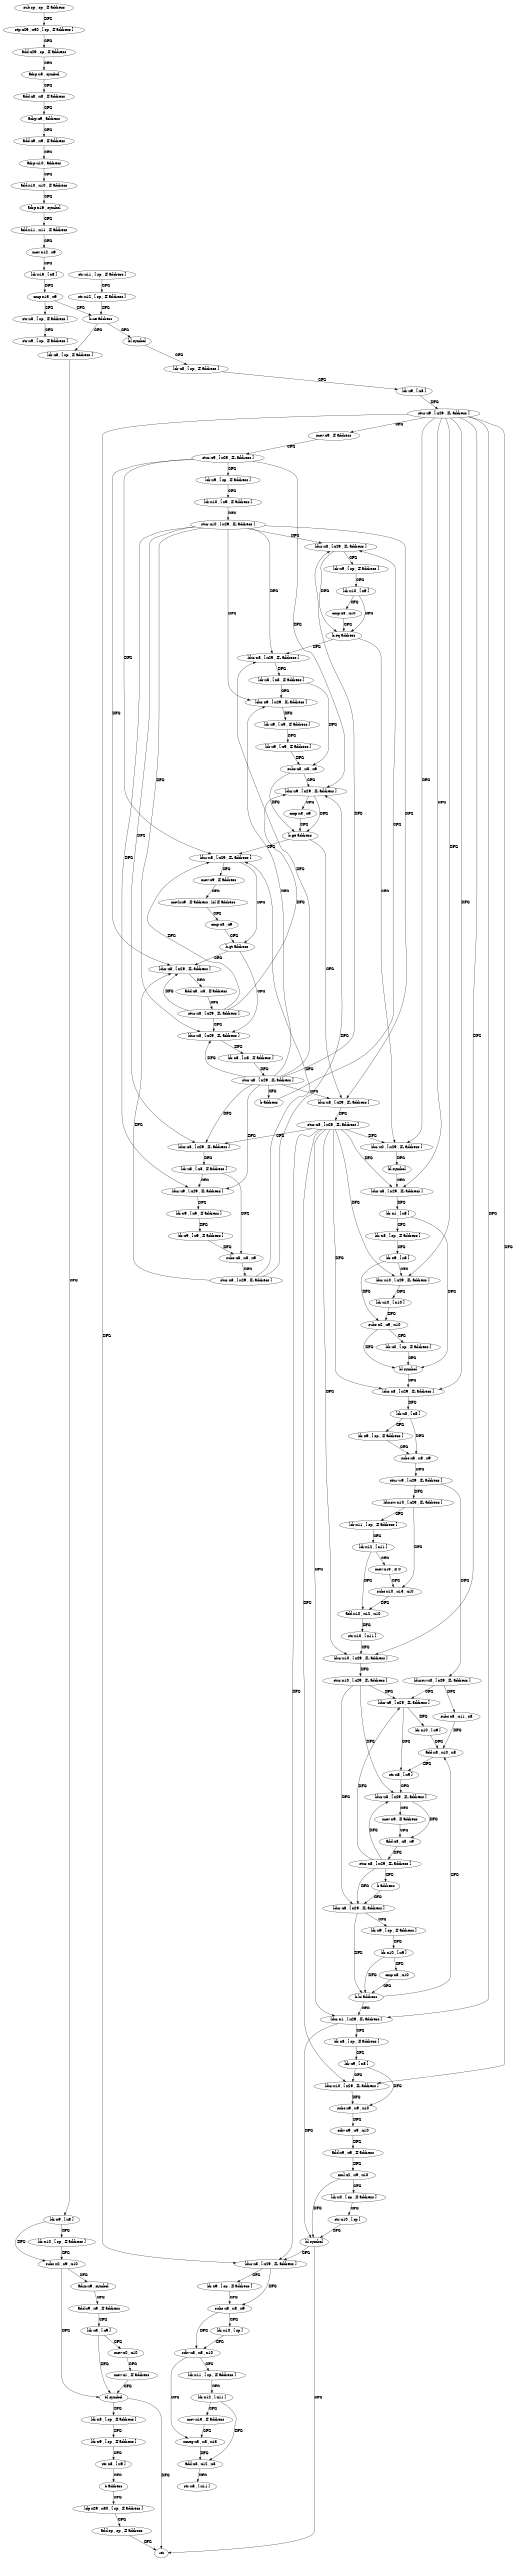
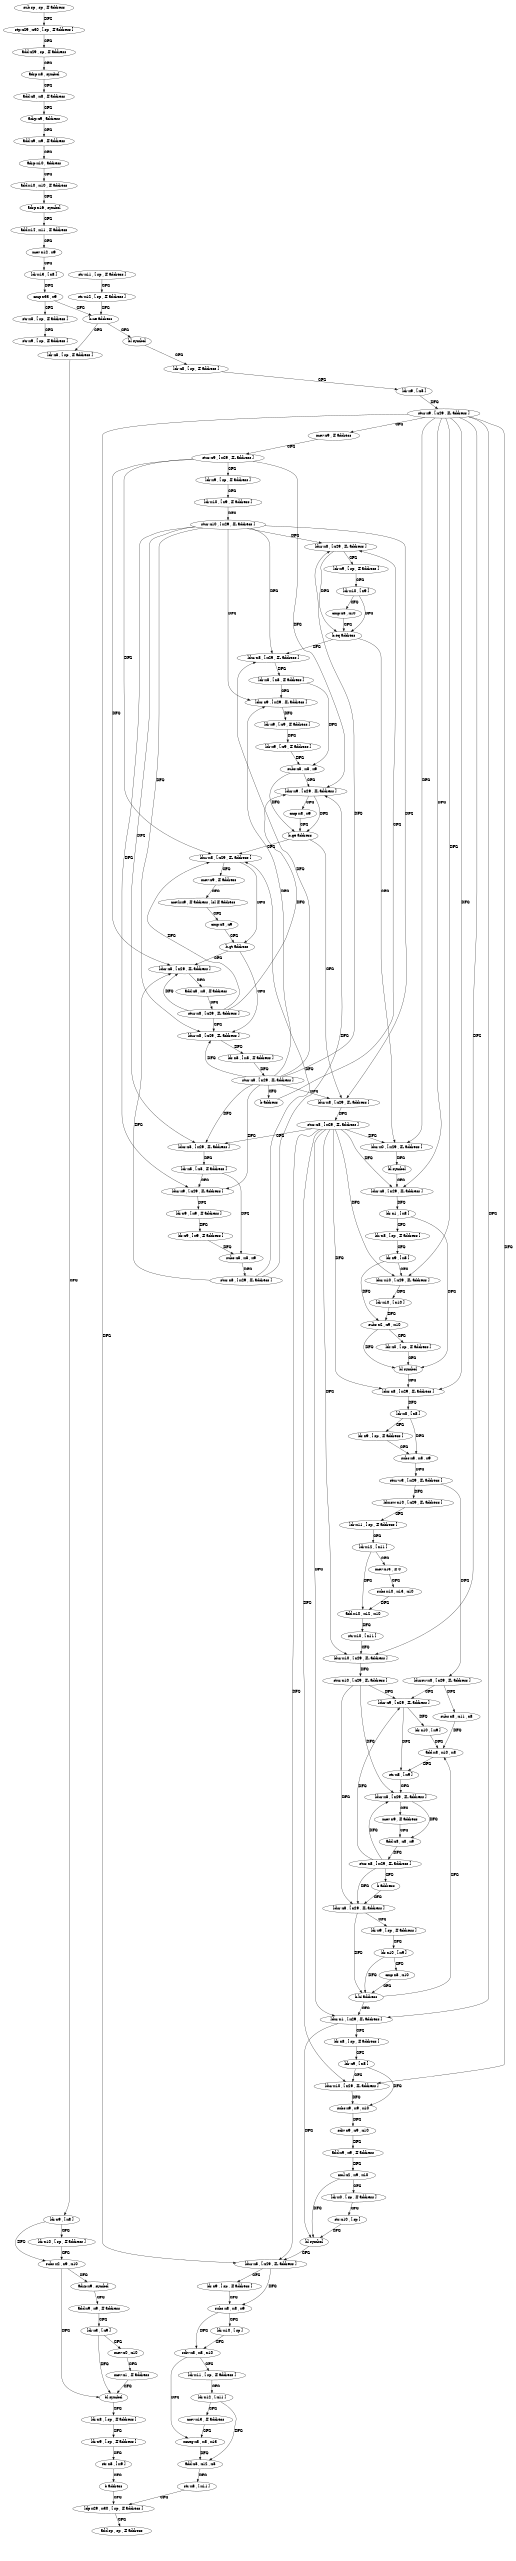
  digraph {
    n1 [label="sub sp , sp , # address"]
    n2 [label="stp x29 , x30 , [ sp , # address ]"]
    n3 [label="add x29 , sp , # address"]
    n4 [label="adrp x8 , symbol"]
    n5 [label="add x8 , x8 , # address"]
    n6 [label="adrp x9 , address"]
    n7 [label="add x9 , x9 , # address"]
    n8 [label="adrp x10 , address"]
    n9 [label="add x10 , x10 , # address"]
    n10 [label="adrp x16 , symbol"]
-   n11 [label="add x11 , x11 , # address"]
+   n11 [label="add x14 , x11 , # address"]
    n12 [label="mov x12 , x9"]
    n13 [label="ldr x13 , [ x8 ]"]
-   n14 [label="cmp x13 , x9"]
+   n14 [label="cmp x33 , x9"]
    n15 [label="str x8 , [ sp , # address ]"]
    n16 [label="b.ne address"]
    n17 [label="str x9 , [ sp , # address ]"]
    n18 [label="bl symbol"]
    n19 [label="ldr x8 , [ sp , # address ]"]
    n20 [label="str x11 , [ sp , # address ]"]
    n21 [label="str x12 , [ sp , # address ]"]
    n22 [label="ldr x8 , [ sp , # address ]"]
    n23 [label="ldr x9 , [ x8 ]"]
    n24 [label="ldr x9 , [ x8 ]"]
    n25 [label="ldr x10 , [ sp , # address ]"]
    n26 [label="subs x2 , x9 , x10"]
    n27 [label="stur x9 , [ x29 , #- address ]"]
    n28 [label="mov x9 , # address"]
    n29 [label="ldur x0 , [ x29 , #- address ]"]
    n30 [label="ldur x8 , [ x29 , #- address ]"]
    n31 [label="ldur x10 , [ x29 , #- address ]"]
    n32 [label="ldur x8 , [ x29 , #- address ]"]
    n33 [label="ldur x10 , [ x29 , #- address ]"]
    n34 [label="ldur x1 , [ x29 , #- address ]"]
    n35 [label="ldur x10 , [ x29 , #- address ]"]
    n36 [label="ldur x8 , [ x29 , #- address ]"]
    n37 [label="stur x9 , [ x29 , #- address ]"]
    n38 [label="bl symbol"]
    n39 [label="ldr x1 , [ x8 ]"]
    n40 [label="ldr x10 , [ x10 ]"]
    n41 [label="ldr x8 , [ x8 ]"]
    n42 [label="stur x10 , [ x29 , #- address ]"]
    n43 [label="ldr x8 , [ sp , # address ]"]
    n44 [label="bl symbol"]
    n45 [label="subs x9 , x9 , x10"]
    n46 [label="ldr x9 , [ sp , # address ]"]
    n47 [label="subs x8 , x8 , x9"]
    n48 [label="ldr x9 , [ sp , # address ]"]
    n49 [label="ldur x9 , [ x29 , #- address ]"]
    n50 [label="ldur x8 , [ x29 , #- address ]"]
    n51 [label="ldur x8 , [ x29 , #- address ]"]
    n52 [label="ldr x10 , [ x9 , # address ]"]
    n53 [label="b.ge address"]
    n54 [label="cmp x8 , x9"]
    n55 [label="mov x9 , # address"]
    n56 [label="b.gt address"]
    n57 [label="add x8 , x8 , # address"]
    n58 [label="stur x10 , [ x29 , #- address ]"]
    n59 [label="ldur x8 , [ x29 , #- address ]"]
    n60 [label="ldur x8 , [ x29 , #- address ]"]
    n61 [label="ldur x9 , [ x29 , #- address ]"]
    n62 [label="ldur x8 , [ x29 , #- address ]"]
    n63 [label="ldur x8 , [ x29 , #- address ]"]
    n64 [label="ldur x8 , [ x29 , #- address ]"]
    n65 [label="ldur x9 , [ x29 , #- address ]"]
    n66 [label="ldr x9 , [ sp , # address ]"]
    n67 [label="b.eq address"]
    n68 [label="ldr x8 , [ x8 , # address ]"]
    n69 [label="ldr x9 , [ x9 , # address ]"]
    n70 [label="stur x8 , [ x29 , #- address ]"]
    n71 [label="ldr x8 , [ x8 , # address ]"]
    n72 [label="ldr x8 , [ x8 , # address ]"]
    n73 [label="ldr x9 , [ x9 , # address ]"]
    n74 [label="ldr x10 , [ x9 ]"]
    n75 [label="adrp x9 , symbol"]
    n76 [label="bl symbol"]
    n77 [label="add x9 , x9 , # address"]
    n78 [label="ldr x8 , [ sp , # address ]"]
-   n79 [label=ret]
    n80 [label="ldr x3 , [ x9 ]"]
    n81 [label="mov x0 , x10"]
    n82 [label="mov x1 , # address"]
    n83 [label="ldr x9 , [ sp , # address ]"]
    n84 [label="str x8 , [ x9 ]"]
    n85 [label="b address"]
    n86 [label="ldp x29 , x30 , [ sp , # address ]"]
    n87 [label="add sp , sp , # address"]
    n88 [label="ldr x8 , [ sp , # address ]"]
    n89 [label="bl symbol"]
    n90 [label="ldr x9 , [ x8 ]"]
    n91 [label="subs x2 , x9 , x10"]
    n92 [label="ldr x0 , [ sp , # address ]"]
    n93 [label="ldr x9 , [ sp , # address ]"]
    n94 [label="subs x8 , x8 , x9"]
    n95 [label="stur w8 , [ x29 , #- address ]"]
    n96 [label="ldursw x10 , [ x29 , #- address ]"]
    n97 [label="ldursw x8 , [ x29 , #- address ]"]
    n98 [label="ldr x11 , [ sp , # address ]"]
    n99 [label="subs x10 , x13 , x10"]
    n100 [label="ldur x9 , [ x29 , #- address ]"]
    n101 [label="subs x8 , x11 , x8"]
    n102 [label="ldr x12 , [ x11 ]"]
    n103 [label="add x10 , x12 , x10"]
    n104 [label="mov x13 , # 0"]
    n105 [label="str x10 , [ x11 ]"]
    n106 [label="ldur x8 , [ x29 , #- address ]"]
    n107 [label="ldur x8 , [ x29 , #- address ]"]
    n108 [label="ldr x9 , [ sp , # address ]"]
    n109 [label="b.hi address"]
    n110 [label="ldr x10 , [ x9 ]"]
    n111 [label="str x8 , [ x9 ]"]
    n112 [label="mov x9 , # address"]
    n113 [label="add x8 , x8 , x9"]
    n114 [label="ldr x10 , [ x9 ]"]
    n115 [label="add x8 , x10 , x8"]
    n116 [label="subs x8 , x8 , x9"]
    n117 [label="ldr x9 , [ x9 , # address ]"]
    n118 [label="movk x9 , # address , lsl # address"]
    n119 [label="ldr x9 , [ x8 ]"]
    n120 [label="sdiv x9 , x9 , x10"]
    n121 [label="add x9 , x9 , # address"]
    n122 [label="mul x2 , x9 , x10"]
    n123 [label="ldr x0 , [ sp , # address ]"]
    n124 [label="str x10 , [ sp ]"]
    n125 [label="ldr x10 , [ sp ]"]
    n126 [label="sdiv x8 , x8 , x10"]
    n127 [label="ldr x11 , [ sp , # address ]"]
    n128 [label="mneg x8 , x8 , x13"]
    n129 [label="ldr x12 , [ x11 ]"]
    n130 [label="add x8 , x12 , x8"]
    n131 [label="mov x13 , # address"]
    n132 [label="str x8 , [ x11 ]"]
    n133 [label="stur x8 , [ x29 , #- address ]"]
    n134 [label="b address"]
    n135 [label="cmp x8 , x9"]
    n136 [label="stur x8 , [ x29 , #- address ]"]
    n137 [label="stur x8 , [ x29 , #- address ]"]
    n138 [label="subs x8 , x8 , x9"]
    n139 [label="stur x8 , [ x29 , #- address ]"]
    n140 [label="ldr x9 , [ x9 , # address ]"]
    n141 [label="cmp x8 , x10"]
    n142 [label="b address"]
    n143 [label="cmp x8 , x10"]
    n1 -> n2 [label=DFG]
    n2 -> n3 [label=CFG]
    n3 -> n4 [label=CFG]
    n4 -> n5 [label=CFG]
    n5 -> n6 [label=CFG]
    n6 -> n7 [label=CFG]
    n7 -> n8 [label=CFG]
    n8 -> n9 [label=CFG]
    n9 -> n10 [label=CFG]
    n10 -> n11 [label=CFG]
    n11 -> n12 [label=CFG]
    n12 -> n13 [label=CFG]
    n13 -> n14 [label=DFG]
    n14 -> n15 [label=CFG]
    n14 -> n16 [label=CFG]
    n15 -> n17 [label=CFG]
    n16 -> n18 [label=CFG]
    n16 -> n19 [label=CFG]
    n18 -> n22 [label=CFG]
    n19 -> n23 [label=CFG]
    n20 -> n21 [label=CFG]
    n21 -> n16 [label=CFG]
    n22 -> n24 [label=CFG]
    n23 -> n25 [label=CFG]
    n23 -> n26 [label=DFG]
    n24 -> n27 [label=DFG]
    n25 -> n26 [label=CFG]
    n26 -> n75 [label=CFG]
    n26 -> n76 [label=DFG]
    n27 -> n28 [label=CFG]
    n27 -> n29 [label=DFG]
    n27 -> n30 [label=DFG]
    n27 -> n31 [label=DFG]
    n27 -> n32 [label=DFG]
    n27 -> n33 [label=DFG]
    n27 -> n34 [label=DFG]
    n27 -> n35 [label=DFG]
    n27 -> n36 [label=DFG]
    n28 -> n37 [label=CFG]
    n29 -> n38 [label=DFG]
    n30 -> n39 [label=DFG]
    n31 -> n40 [label=DFG]
    n32 -> n41 [label=DFG]
    n33 -> n42 [label=DFG]
    n34 -> n43 [label=CFG]
    n34 -> n44 [label=DFG]
    n35 -> n45 [label=DFG]
    n36 -> n46 [label=CFG]
    n36 -> n47 [label=DFG]
    n37 -> n48 [label=CFG]
    n37 -> n49 [label=DFG]
    n37 -> n50 [label=DFG]
    n37 -> n51 [label=DFG]
    n38 -> n30 [label=CFG]
    n39 -> n88 [label=CFG]
    n39 -> n89 [label=DFG]
    n40 -> n91 [label=DFG]
    n41 -> n93 [label=CFG]
    n41 -> n94 [label=DFG]
    n42 -> n100 [label=DFG]
    n42 -> n106 [label=DFG]
    n42 -> n107 [label=DFG]
    n43 -> n119 [label=CFG]
    n44 -> n36 [label=CFG]
-   n44 -> n79 [label=DFG]
    n45 -> n120 [label=DFG]
    n46 -> n47 [label=CFG]
    n47 -> n125 [label=CFG]
    n47 -> n126 [label=DFG]
    n48 -> n52 [label=CFG]
    n49 -> n53 [label=DFG]
    n49 -> n54 [label=CFG]
    n50 -> n55 [label=CFG]
    n50 -> n56 [label=DFG]
    n51 -> n57 [label=DFG]
    n52 -> n58 [label=DFG]
    n53 -> n50 [label=CFG]
    n53 -> n62 [label=CFG]
    n54 -> n53 [label=CFG]
    n55 -> n118 [label=CFG]
    n56 -> n51 [label=CFG]
    n56 -> n63 [label=CFG]
    n57 -> n137 [label=DFG]
    n58 -> n59 [label=DFG]
    n58 -> n60 [label=DFG]
    n58 -> n61 [label=DFG]
    n58 -> n62 [label=DFG]
    n58 -> n63 [label=DFG]
    n58 -> n64 [label=DFG]
    n58 -> n65 [label=DFG]
    n59 -> n66 [label=CFG]
    n59 -> n67 [label=DFG]
    n60 -> n68 [label=DFG]
    n61 -> n69 [label=DFG]
    n62 -> n70 [label=DFG]
    n63 -> n71 [label=DFG]
    n64 -> n72 [label=DFG]
    n65 -> n73 [label=DFG]
    n66 -> n74 [label=CFG]
    n67 -> n29 [label=CFG]
    n67 -> n60 [label=CFG]
    n68 -> n61 [label=CFG]
    n68 -> n116 [label=DFG]
    n69 -> n117 [label=DFG]
    n70 -> n29 [label=DFG]
    n70 -> n30 [label=DFG]
    n70 -> n31 [label=DFG]
    n70 -> n32 [label=DFG]
    n70 -> n33 [label=DFG]
    n70 -> n34 [label=DFG]
    n70 -> n35 [label=DFG]
    n70 -> n36 [label=DFG]
    n70 -> n64 [label=CFG]
    n71 -> n136 [label=DFG]
    n72 -> n65 [label=CFG]
    n72 -> n138 [label=DFG]
    n73 -> n140 [label=DFG]
    n74 -> n67 [label=DFG]
    n74 -> n143 [label=CFG]
    n75 -> n77 [label=CFG]
    n76 -> n78 [label=CFG]
-   n76 -> n79 [label=DFG]
    n77 -> n80 [label=CFG]
    n78 -> n83 [label=CFG]
    n80 -> n76 [label=DFG]
    n80 -> n81 [label=CFG]
    n81 -> n82 [label=CFG]
    n82 -> n76 [label=CFG]
    n83 -> n84 [label=CFG]
    n84 -> n85 [label=CFG]
    n85 -> n86 [label=CFG]
    n86 -> n87 [label=CFG]
-   n87 -> n79 [label=CFG]
    n88 -> n90 [label=CFG]
    n89 -> n32 [label=CFG]
    n90 -> n31 [label=CFG]
    n90 -> n91 [label=DFG]
    n91 -> n89 [label=DFG]
    n91 -> n92 [label=CFG]
    n92 -> n89 [label=CFG]
    n93 -> n94 [label=CFG]
    n94 -> n95 [label=DFG]
    n95 -> n96 [label=DFG]
    n95 -> n97 [label=DFG]
    n96 -> n98 [label=CFG]
-   n96 -> n99 [label=DFG]
    n97 -> n100 [label=CFG]
    n97 -> n101 [label=DFG]
    n98 -> n102 [label=CFG]
    n99 -> n103 [label=DFG]
    n100 -> n110 [label=DFG]
    n100 -> n111 [label=DFG]
    n101 -> n115 [label=DFG]
    n102 -> n103 [label=DFG]
    n102 -> n104 [label=CFG]
    n103 -> n105 [label=DFG]
    n104 -> n99 [label=CFG]
    n105 -> n33 [label=CFG]
    n106 -> n108 [label=CFG]
    n106 -> n109 [label=DFG]
    n107 -> n112 [label=CFG]
    n107 -> n113 [label=DFG]
    n108 -> n114 [label=CFG]
    n109 -> n34 [label=CFG]
    n109 -> n115 [label=CFG]
    n110 -> n115 [label=DFG]
    n111 -> n107 [label=CFG]
    n112 -> n113 [label=CFG]
    n113 -> n133 [label=DFG]
    n114 -> n109 [label=DFG]
    n114 -> n141 [label=CFG]
    n115 -> n111 [label=DFG]
    n116 -> n49 [label=CFG]
    n116 -> n53 [label=DFG]
    n117 -> n116 [label=DFG]
    n118 -> n135 [label=CFG]
    n119 -> n35 [label=CFG]
    n119 -> n45 [label=DFG]
    n120 -> n121 [label=DFG]
    n121 -> n122 [label=DFG]
    n122 -> n44 [label=DFG]
    n122 -> n123 [label=CFG]
    n123 -> n124 [label=CFG]
    n124 -> n44 [label=CFG]
    n125 -> n126 [label=CFG]
    n126 -> n127 [label=CFG]
    n126 -> n128 [label=DFG]
    n127 -> n129 [label=CFG]
    n128 -> n130 [label=DFG]
    n129 -> n130 [label=DFG]
    n129 -> n131 [label=CFG]
    n130 -> n132 [label=DFG]
    n131 -> n128 [label=CFG]
+   n132 -> n86 [label=CFG]
    n133 -> n100 [label=DFG]
    n133 -> n106 [label=DFG]
    n133 -> n107 [label=DFG]
    n133 -> n134 [label=CFG]
    n134 -> n106 [label=CFG]
    n135 -> n56 [label=CFG]
    n136 -> n59 [label=DFG]
    n136 -> n60 [label=DFG]
    n136 -> n61 [label=DFG]
    n136 -> n62 [label=DFG]
    n136 -> n63 [label=DFG]
    n136 -> n64 [label=DFG]
    n136 -> n65 [label=DFG]
    n136 -> n142 [label=CFG]
    n137 -> n49 [label=DFG]
    n137 -> n50 [label=DFG]
    n137 -> n51 [label=DFG]
    n137 -> n63 [label=CFG]
    n138 -> n139 [label=DFG]
    n139 -> n49 [label=DFG]
    n139 -> n50 [label=DFG]
    n139 -> n51 [label=DFG]
    n140 -> n138 [label=DFG]
    n141 -> n109 [label=CFG]
    n142 -> n59 [label=CFG]
    n143 -> n67 [label=CFG]
  }
